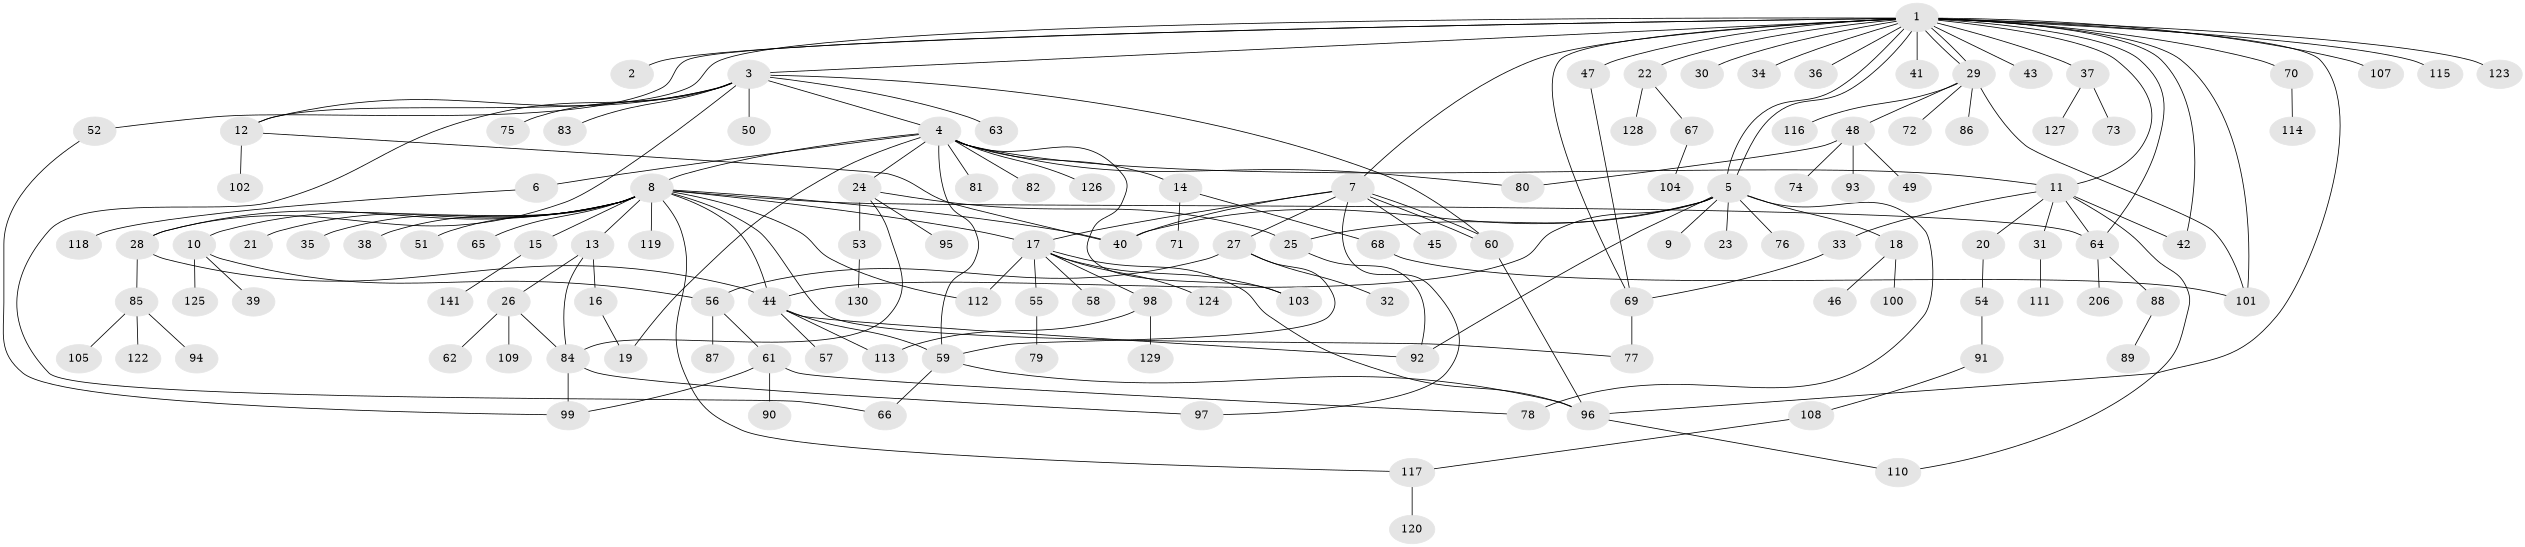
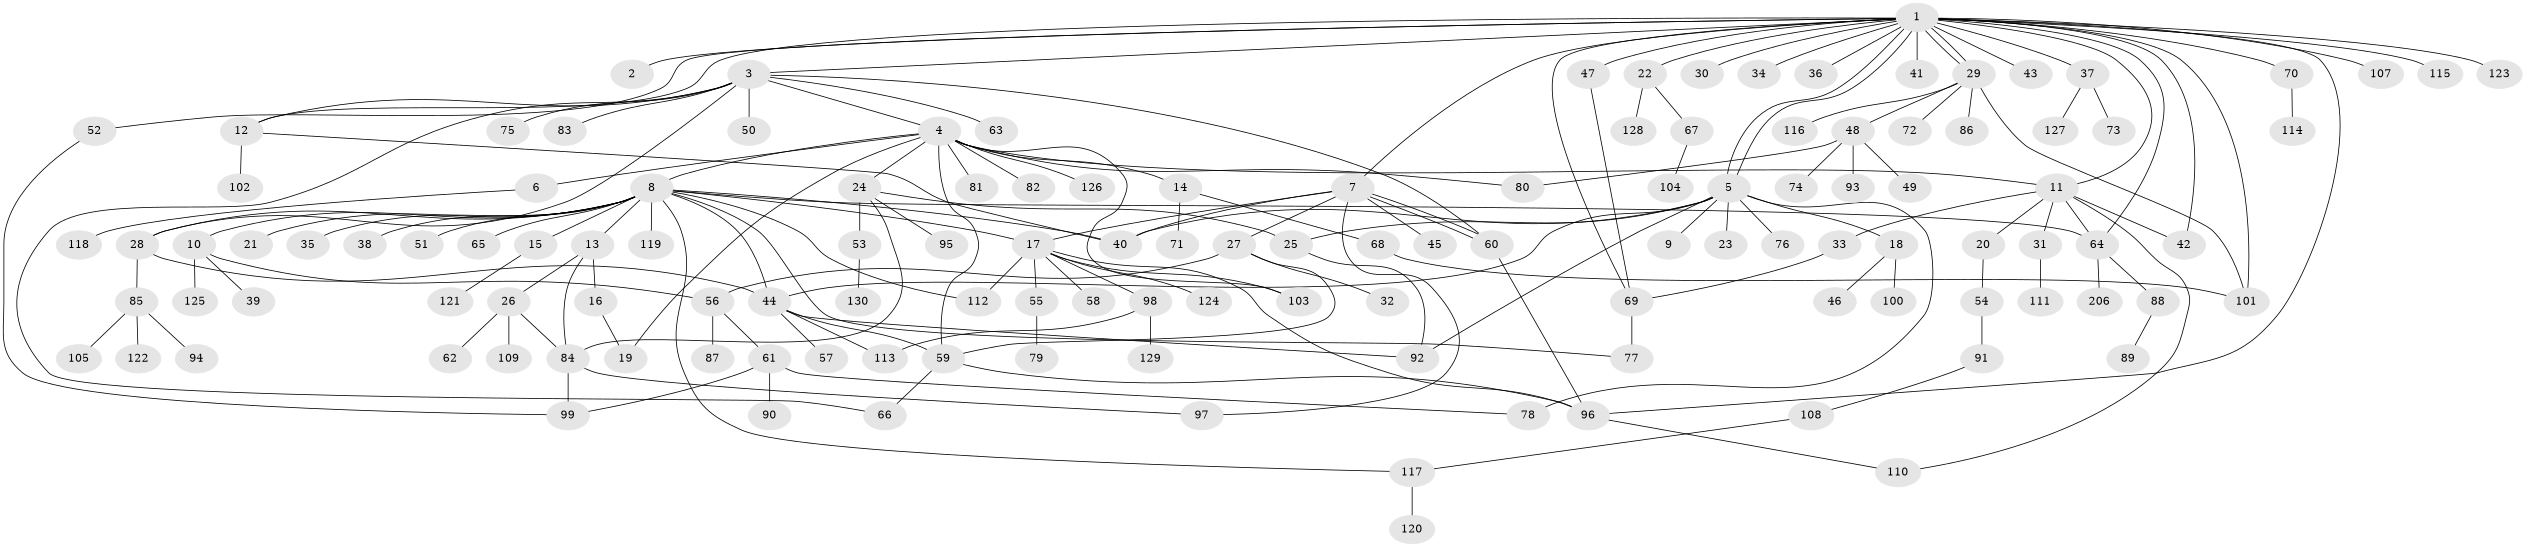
  graph {
    node [color=gray90 style=filled]
    1
    2
    3
    5
    7
    11
    12
    22
    29
    30
    34
    36
    37
    41
    42
    43
    47
    52
    64
    69
    70
    96
    101
    107
    115
    123
    4
    28
    50
    60
    63
    66
    75
    83
    9
    18
    23
    25
    40
    44
    76
    78
    92
    17
    27
    45
    97
    20
    31
    33
    110
    102
    67
    128
    48
    72
    86
    116
    73
    127
    99
    88
    n63 [label=206]
    77
    114
    6
    8
    14
    19
    24
    59
    80
    81
    82
    103
    126
    85
    118
    10
    13
    15
    21
    35
    38
    51
    65
    112
    117
    119
    68
    71
    84
    53
    95
    46
    100
    57
    113
    55
    58
    98
    124
    56
    32
    39
    125
    16
    26
-   121 [label=141]
+   121
    120
    61
    87
    54
    111
    62
    109
    79
    129
    91
    104
    130
    94
    105
    122
    49
    74
    93
    108
    90
    89
    1 -- 2
    1 -- 3
    1 -- 5
    1 -- 5
    1 -- 7
    1 -- 11
    1 -- 12
    1 -- 22
    1 -- 29
    1 -- 29
    1 -- 30
    1 -- 34
    1 -- 36
    1 -- 37
    1 -- 41
    1 -- 42
    1 -- 43
    1 -- 47
    1 -- 52
    1 -- 64
    1 -- 69
    1 -- 70
    1 -- 96
    1 -- 101
    1 -- 107
    1 -- 115
    1 -- 123
    3 -- 12
    3 -- 4
    3 -- 28
    3 -- 50
    3 -- 60
    3 -- 63
    3 -- 66
    3 -- 75
    3 -- 83
    5 -- 9
    5 -- 18
    5 -- 23
    5 -- 25
    5 -- 40
    5 -- 44
    5 -- 76
    5 -- 78
    5 -- 92
    7 -- 60
    7 -- 60
    7 -- 40
    7 -- 17
    7 -- 27
    7 -- 45
    7 -- 97
    11 -- 42
    11 -- 64
    11 -- 20
    11 -- 31
    11 -- 33
    11 -- 110
    12 -- 40
    12 -- 102
    22 -- 67
    22 -- 128
    29 -- 101
    29 -- 48
    29 -- 72
    29 -- 86
    29 -- 116
    37 -- 73
    37 -- 127
    47 -- 69
    52 -- 99
    64 -- 88
    64 -- n63
    69 -- 77
    70 -- 114
    96 -- 110
    4 -- 11
    4 -- 6
    4 -- 8
    4 -- 14
    4 -- 19
    4 -- 24
    4 -- 59
    4 -- 80
    4 -- 81
    4 -- 82
    4 -- 103
    4 -- 126
    28 -- 44
    28 -- 85
    60 -- 96
    18 -- 46
    18 -- 100
    25 -- 92
    44 -- 92
    44 -- 59
    44 -- 57
    44 -- 113
    17 -- 96
    17 -- 103
    17 -- 112
    17 -- 55
    17 -- 58
    17 -- 98
    17 -- 124
    27 -- 59
    27 -- 56
    27 -- 32
    20 -- 54
    31 -- 111
    33 -- 69
    67 -- 104
    48 -- 80
    48 -- 49
    48 -- 74
    48 -- 93
    88 -- 89
    6 -- 118
    8 -- 64
    8 -- 28
    8 -- 40
    8 -- 44
    8 -- 17
    8 -- 77
    8 -- 10
    8 -- 13
    8 -- 15
    8 -- 21
    8 -- 35
    8 -- 38
    8 -- 51
    8 -- 65
    8 -- 112
    8 -- 117
    8 -- 119
    14 -- 68
    14 -- 71
    24 -- 25
    24 -- 84
    24 -- 53
    24 -- 95
    59 -- 96
    59 -- 66
    85 -- 94
    85 -- 105
    85 -- 122
    10 -- 56
    10 -- 39
    10 -- 125
    13 -- 84
    13 -- 16
    13 -- 26
    15 -- 121
    117 -- 120
    68 -- 101
    84 -- 97
    84 -- 99
    53 -- 130
    55 -- 79
    98 -- 113
    98 -- 129
    56 -- 61
    56 -- 87
    16 -- 19
    26 -- 84
    26 -- 62
    26 -- 109
    61 -- 78
    61 -- 99
    61 -- 90
    54 -- 91
    91 -- 108
    108 -- 117
  }
